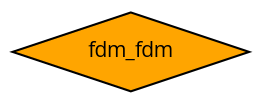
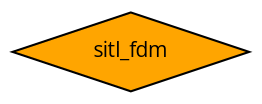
  digraph {
    rankdir=LR
    fontname="Open Sans"
-   n1 [color=black fillcolor=orange fontname="Open Sans" fontsize=10 height=0.2 label=fdm_fdm shape=diamond style=filled width=0.4]
+   n1 [color=black fillcolor=orange fontname="Open Sans" fontsize=10 height=0.2 label=sitl_fdm shape=diamond style=filled width=0.4]
  }
